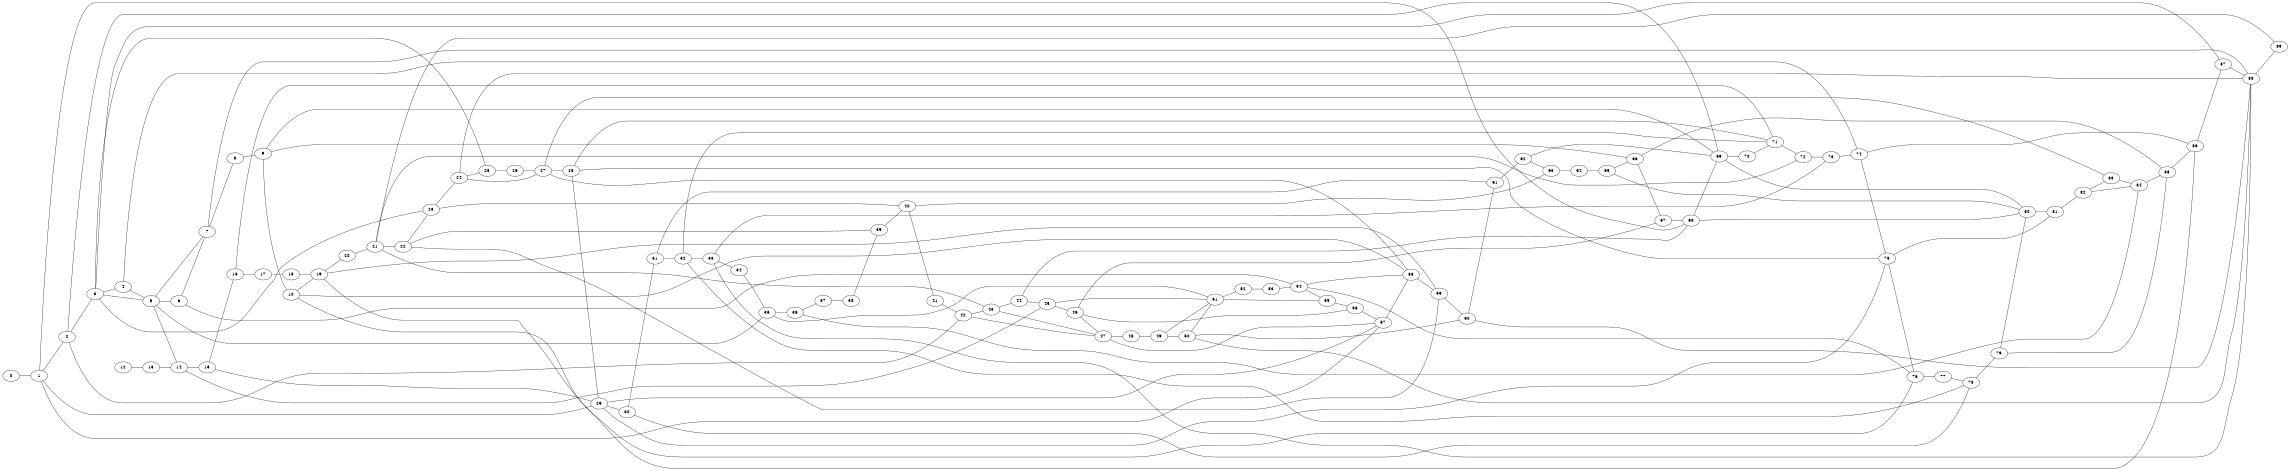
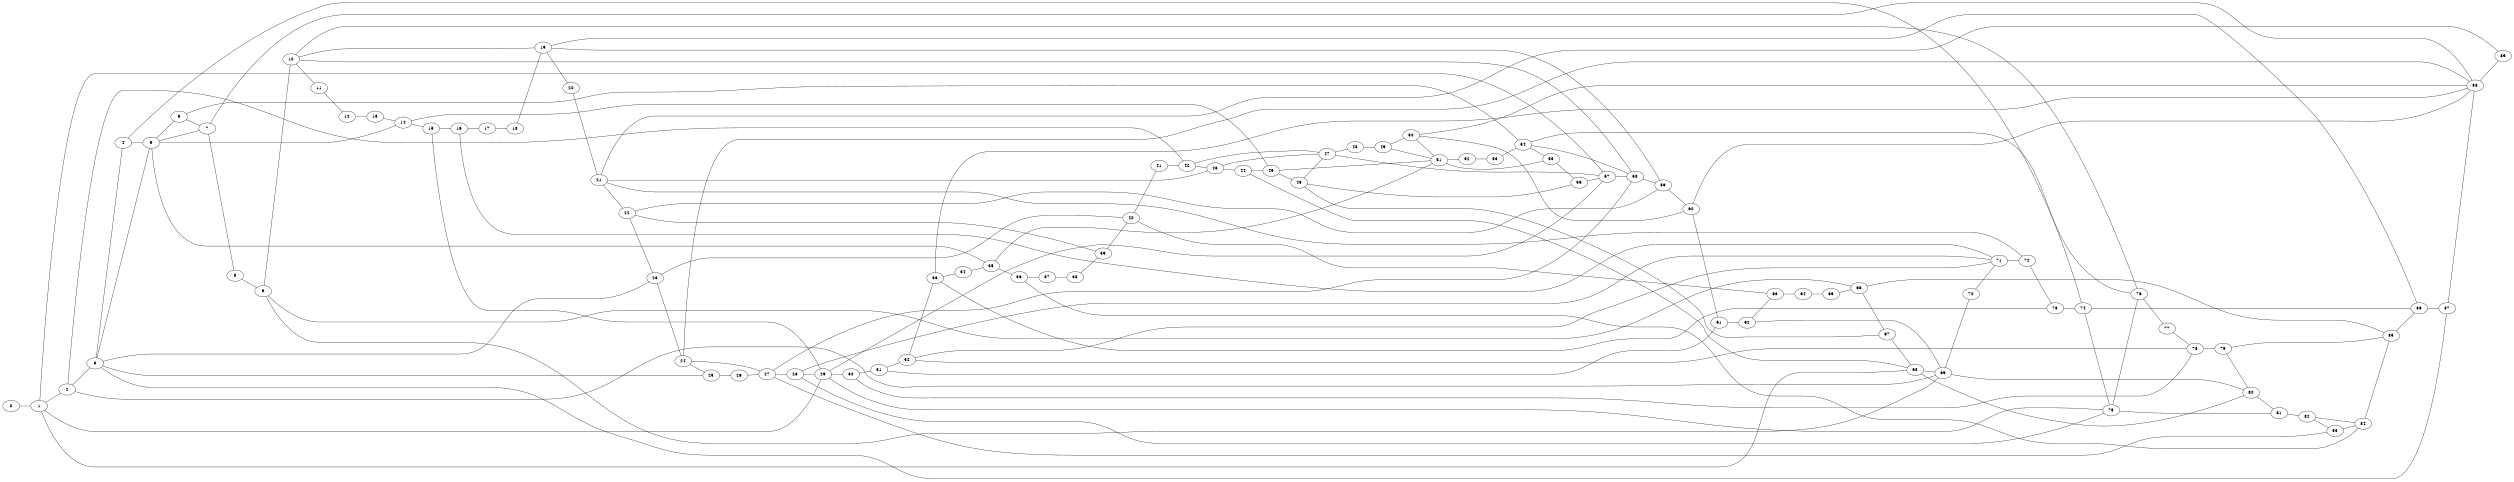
  graph {
    rankdir=LR
    0
    1
    2
    57
    68
    29
    3
    42
    69
    58
    80
    75
    30
    4
    25
    23
    5
    87
    43
    47
    70
    59
    81
    76
    31
    78
    74
    26
    24
    40
    6
    7
    14
    35
    88
    44
    48
    71
    86
    27
    41
    63
    54
    8
    15
    45
    36
    51
    89
    55
    9
    16
    46
    84
    37
    52
    77
    56
    10
    66
+   11
    19
    67
    85
    12
    20
    13
    60
    21
    17
    18
    72
    73
    22
    61
    39
    28
    83
    64
    82
    32
    79
    33
    62
    34
    38
    53
    65
    49
    50
    0 -- 1
    1 -- 2
    1 -- 57
    1 -- 68
    1 -- 29
    2 -- 3
    2 -- 42
    2 -- 69
    57 -- 58
    68 -- 69
    68 -- 80
    29 -- 57
    29 -- 75
    29 -- 30
    3 -- 4
    3 -- 25
    3 -- 23
    3 -- 5
    3 -- 87
    42 -- 43
    42 -- 47
    69 -- 80
    69 -- 70
    58 -- 59
    80 -- 81
    75 -- 81
    75 -- 76
    30 -- 31
    30 -- 78
    4 -- 5
    4 -- 74
    25 -- 26
    23 -- 24
    23 -- 40
    5 -- 6
    5 -- 7
    5 -- 14
    5 -- 35
    87 -- 88
    43 -- 47
    43 -- 44
    47 -- 57
    47 -- 48
    70 -- 71
    59 -- 60
    81 -- 82
    76 -- 77
    31 -- 61
    31 -- 32
    78 -- 79
    74 -- 75
    74 -- 86
    26 -- 27
    24 -- 25
    24 -- 88
    24 -- 27
    40 -- 41
    40 -- 63
    6 -- 7
    6 -- 54
    7 -- 88
    7 -- 8
    14 -- 15
    14 -- 45
    35 -- 36
    35 -- 51
    88 -- 89
    44 -- 68
    44 -- 45
    48 -- 49
    71 -- 72
    86 -- 87
    27 -- 58
    27 -- 28
    27 -- 83
    41 -- 42
    63 -- 64
    54 -- 58
    54 -- 76
    54 -- 55
    8 -- 9
    15 -- 29
    15 -- 16
    45 -- 51
    45 -- 46
    36 -- 84
    36 -- 37
    51 -- 55
    51 -- 52
    55 -- 56
    9 -- 69
    9 -- 10
    9 -- 66
    16 -- 71
    16 -- 17
    46 -- 47
    46 -- 56
    46 -- 67
    84 -- 85
    37 -- 38
    52 -- 53
    77 -- 78
    56 -- 57
    10 -- 58
    10 -- 76
+   10 -- 11
    10 -- 19
    66 -- 67
    66 -- 85
+   11 -- 12
    19 -- 59
    19 -- 86
    19 -- 20
    67 -- 68
    85 -- 86
    12 -- 13
    20 -- 21
    13 -- 14
    60 -- 88
    60 -- 61
    21 -- 43
    21 -- 89
    21 -- 72
    21 -- 22
    17 -- 18
    18 -- 19
    72 -- 73
    73 -- 74
    22 -- 23
    22 -- 59
    22 -- 39
    61 -- 62
    39 -- 40
    28 -- 29
    28 -- 75
    28 -- 71
    83 -- 84
    64 -- 65
    82 -- 84
    82 -- 83
    32 -- 78
    32 -- 71
    32 -- 33
    79 -- 80
    79 -- 85
    33 -- 88
    33 -- 73
    33 -- 34
    62 -- 69
    62 -- 63
    34 -- 35
    38 -- 39
    53 -- 54
-   65 -- 80
    65 -- 66
    49 -- 51
    49 -- 50
    50 -- 88
    50 -- 51
    50 -- 60
  }
